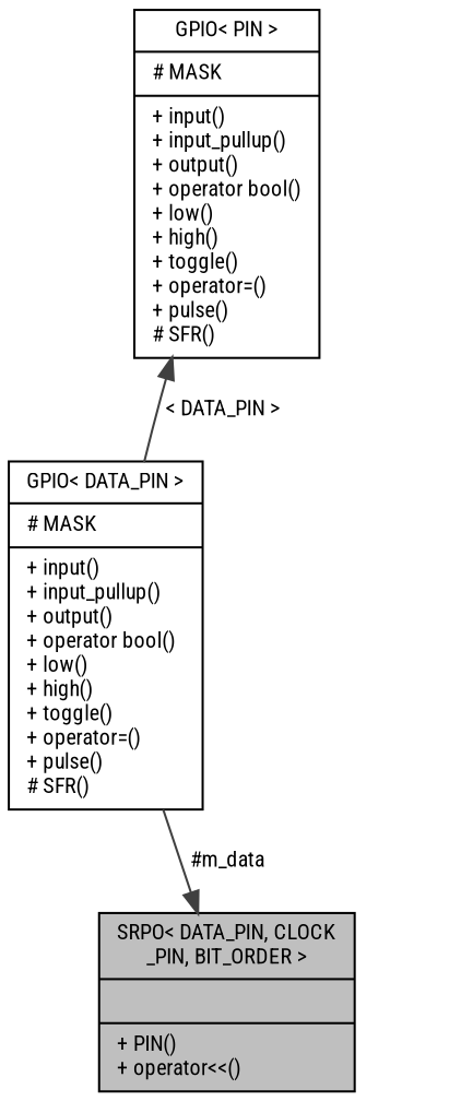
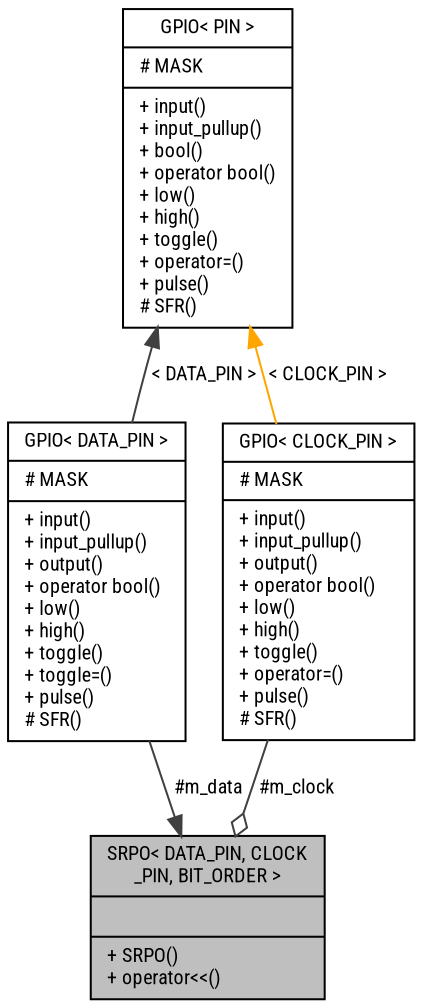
  digraph {
    fontname="Roboto Condensed"
    node [color=black fillcolor=white fontname="Roboto Condensed" fontsize=10 shape=record style=filled]
    edge [color=grey25 fontname="Roboto Condensed" fontsize=10 labelfontname=Helvetica labelfontsize=10 style=solid]
-   n1 [fillcolor=grey75 fontcolor=black height=0.2 label="{SRPO\< DATA_PIN, CLOCK\l_PIN, BIT_ORDER \>\n||+ PIN()\l+ operator\<\<()\l}" width=0.4]
-   n2 [height=0.2 label="{GPIO\< DATA_PIN \>\n|# MASK\l|+ input()\l+ input_pullup()\l+ output()\l+ operator bool()\l+ low()\l+ high()\l+ toggle()\l+ operator=()\l+ pulse()\l# SFR()\l}" width=0.4]
-   n3 [height=0.2 label="{GPIO\< PIN \>\n|# MASK\l|+ input()\l+ input_pullup()\l+ output()\l+ operator bool()\l+ low()\l+ high()\l+ toggle()\l+ operator=()\l+ pulse()\l# SFR()\l}" width=0.4]
+   n1 [fillcolor=grey75 fontcolor=black height=0.2 label="{SRPO\< DATA_PIN, CLOCK\l_PIN, BIT_ORDER \>\n||+ SRPO()\l+ operator\<\<()\l}" width=0.4]
+   n2 [height=0.2 label="{GPIO\< DATA_PIN \>\n|# MASK\l|+ input()\l+ input_pullup()\l+ output()\l+ operator bool()\l+ low()\l+ high()\l+ toggle()\l+ toggle=()\l+ pulse()\l# SFR()\l}" width=0.4]
+   n3 [height=0.2 label="{GPIO\< PIN \>\n|# MASK\l|+ input()\l+ input_pullup()\l+ bool()\l+ operator bool()\l+ low()\l+ high()\l+ toggle()\l+ operator=()\l+ pulse()\l# SFR()\l}" width=0.4]
+   n4 [height=0.2 label="{GPIO\< CLOCK_PIN \>\n|# MASK\l|+ input()\l+ input_pullup()\l+ output()\l+ operator bool()\l+ low()\l+ high()\l+ toggle()\l+ operator=()\l+ pulse()\l# SFR()\l}" width=0.4]
    n2 -> n1 [arrowhead=normal label=" #m_data"]
    n3 -> n2 [dir=back label=" \< DATA_PIN \>"]
+   n3 -> n4 [color=orange dir=back label=" \< CLOCK_PIN \>"]
+   n4 -> n1 [arrowhead=odiamond label=" #m_clock"]
  }
